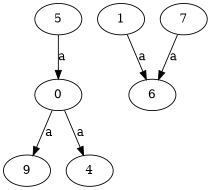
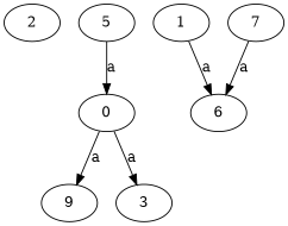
  strict digraph {
+   2
    n2 [label=9]
    0
-   4
+   4 [label=3]
    5
    1
    6
    7
    0 -> n2 [label=a]
    0 -> 4 [label=a]
    5 -> 0 [label=a]
    1 -> 6 [label=a]
    7 -> 6 [label=a]
  }
